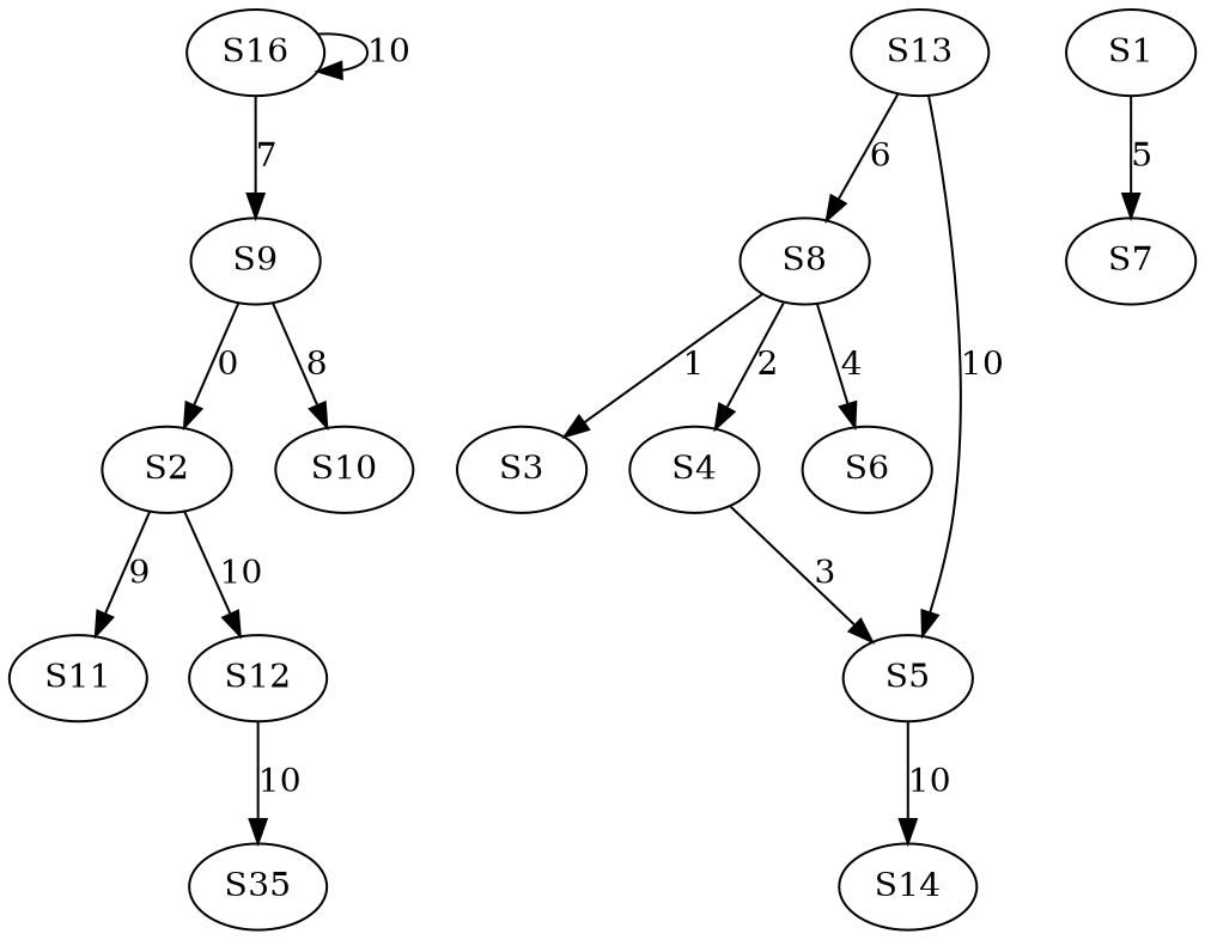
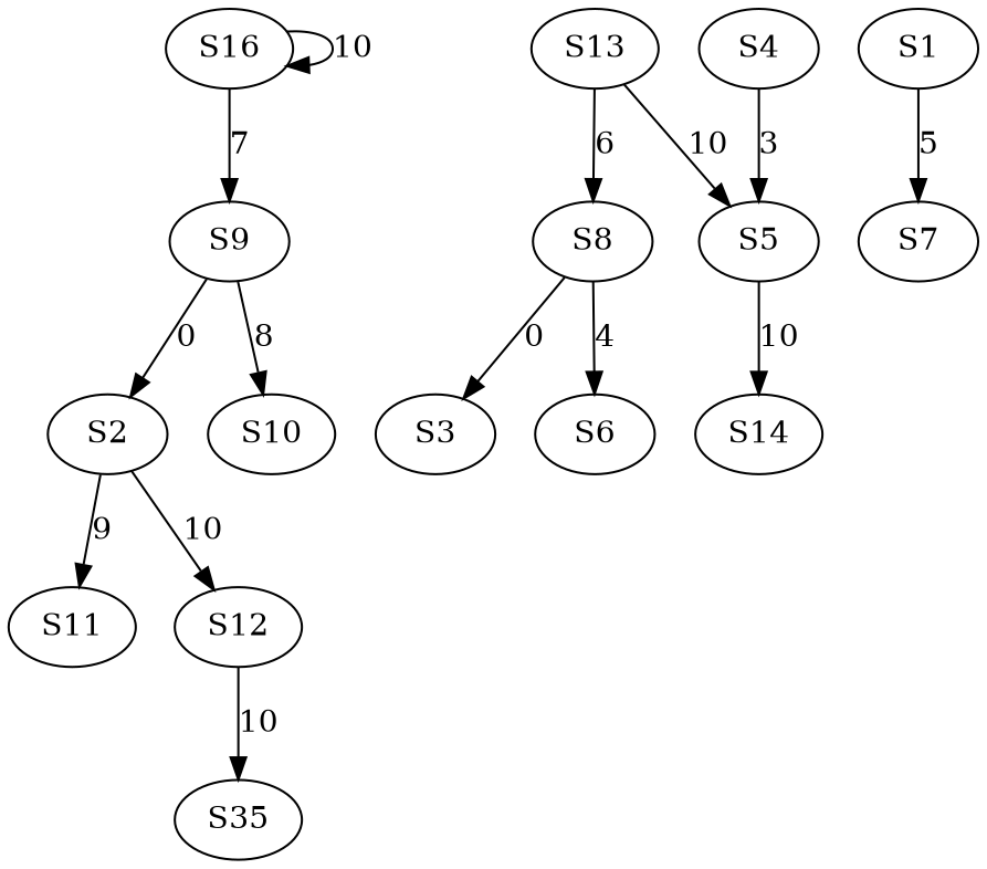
  strict digraph {
    S9
    S2
    S10
    S11
    S12
    n6 [label=S35]
    S8
    S3
    S4
    S6
    S5
    S14
    S13
    S1
    S7
    S16
    S9 -> S2 [label=0]
    S9 -> S10 [label=8]
    S2 -> S11 [label=9]
    S2 -> S12 [label=10]
    S12 -> n6 [label=10]
-   S8 -> S3 [label=1]
-   S8 -> S4 [label=2]
+   S8 -> S3 [label=0]
    S8 -> S6 [label=4]
    S4 -> S5 [label=3]
    S5 -> S14 [label=10]
    S13 -> S8 [label=6]
    S13 -> S5 [label=10]
    S1 -> S7 [label=5]
    S16 -> S9 [label=7]
    S16 -> S16 [label=10]
  }
